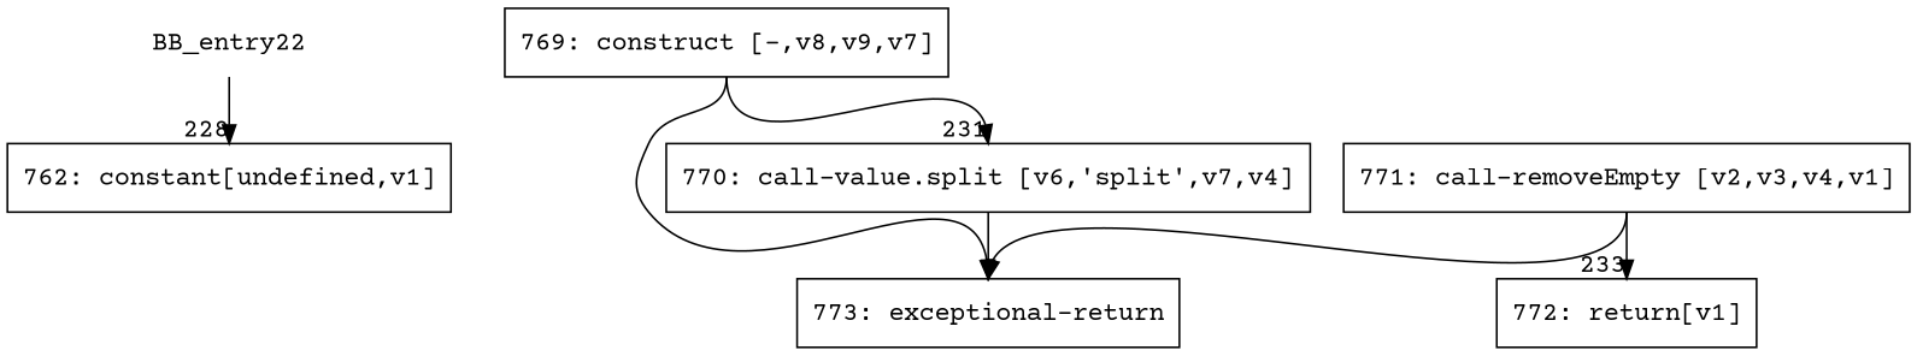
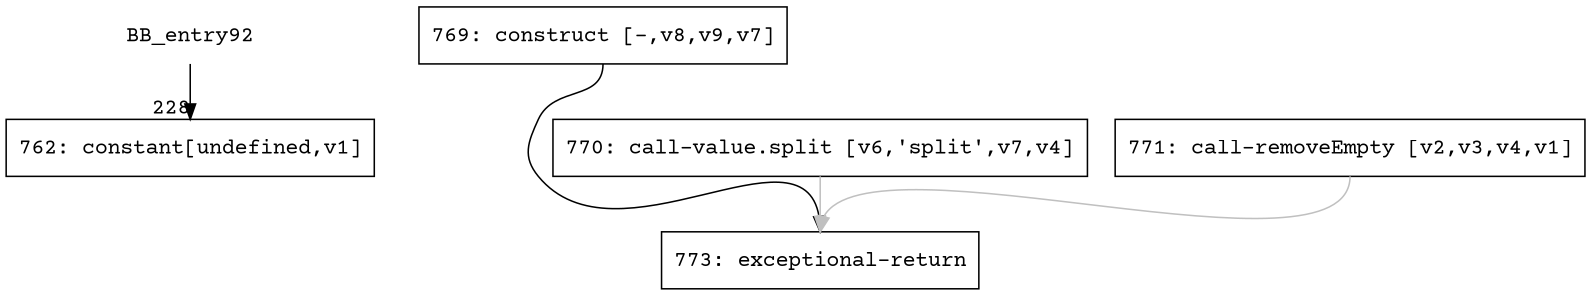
  digraph {
    fontname="Courier Prime"
    rankdir=TD
    node [fontname="Courier Prime" shape=record]
    edge [fontname="Courier Prime" headport=n tailport=s]
-   BB_entry22 [shape=none]
+   BB_entry22 [shape=none label=BB_entry92]
    n2 [label="{762: constant[undefined,v1]}"]
    n3 [label="{769: construct [-,v8,v9,v7]}"]
    n4 [label="{773: exceptional-return}"]
    n5 [label="{770: call-value.split [v6,'split',v7,v4]}"]
    n6 [label="{771: call-removeEmpty [v2,v3,v4,v1]}"]
-   n7 [label="{772: return[v1]}"]
    BB_entry22 -> n2 [headlabel="    228"]
    n3 -> n4 [color=black]
-   n3 -> n5 [headlabel="      231"]
-   n5 -> n4 [color=black]
-   n6 -> n4 [color=black]
-   n6 -> n7 [headlabel="      233"]
+   n5 -> n4 [color=gray]
+   n6 -> n4 [color=gray]
  }
